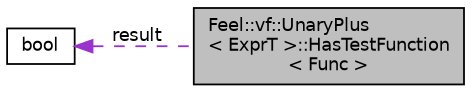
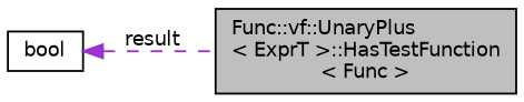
  digraph {
    rankdir=LR
    node [color=black fontname=Helvetica fontsize=10 shape=record style=filled]
-   n1 [fillcolor=grey75 fontcolor=black height=0.2 label="Feel::vf::UnaryPlus\l\< ExprT \>::HasTestFunction\l\< Func \>" width=0.4]
+   n1 [fillcolor=grey75 fontcolor=black height=0.2 label="Func::vf::UnaryPlus\l\< ExprT \>::HasTestFunction\l\< Func \>" width=0.4]
    n2 [fillcolor=white height=0.2 label=bool width=0.4]
    n2 -> n1 [color=darkorchid3 dir=back fontname=Helvetica fontsize=10 label=" result" labelfontname=Helvetica labelfontsize=10 style=dashed]
  }
